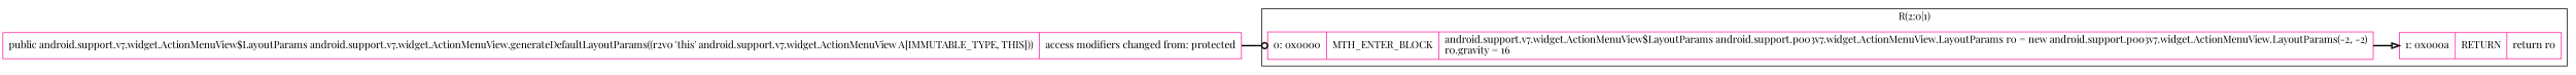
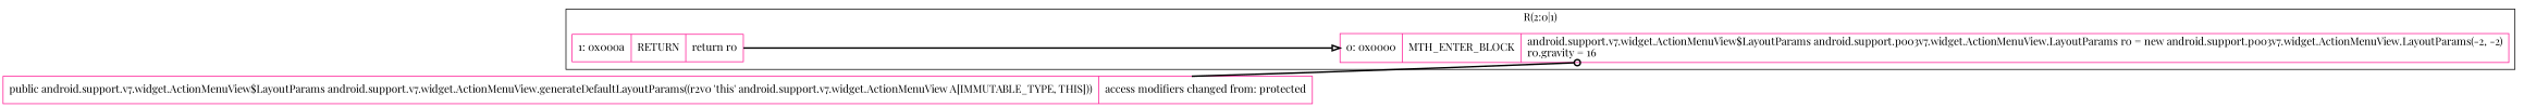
  digraph {
    rankdir=LR
    fontname="Playfair Display"
    node [color=deeppink shape=record fontname="Playfair Display"]
    edge [style=bold fontname="Playfair Display"]
    n1 [label="{0\:\ 0x0000|MTH_ENTER_BLOCK\l|android.support.v7.widget.ActionMenuView$LayoutParams android.support.p003v7.widget.ActionMenuView.LayoutParams r0 = new android.support.p003v7.widget.ActionMenuView.LayoutParams(\-2, \-2)\lr0.gravity = 16\l}"]
    n2 [label="{1\:\ 0x000a|RETURN\l|return r0\l}"]
    n3 [label="{public android.support.v7.widget.ActionMenuView$LayoutParams android.support.v7.widget.ActionMenuView.generateDefaultLayoutParams((r2v0 'this' android.support.v7.widget.ActionMenuView A[IMMUTABLE_TYPE, THIS]))  | access modifiers changed from: protected\l}"]
    subgraph cluster_1 {
      label="R(2:0|1)"
      n1
      n2
    }
-   n1 -> n2 [arrowhead=onormal]
+   n2 -> n1 [arrowhead=onormal]
    n3 -> n1 [arrowhead=odot]
  }
